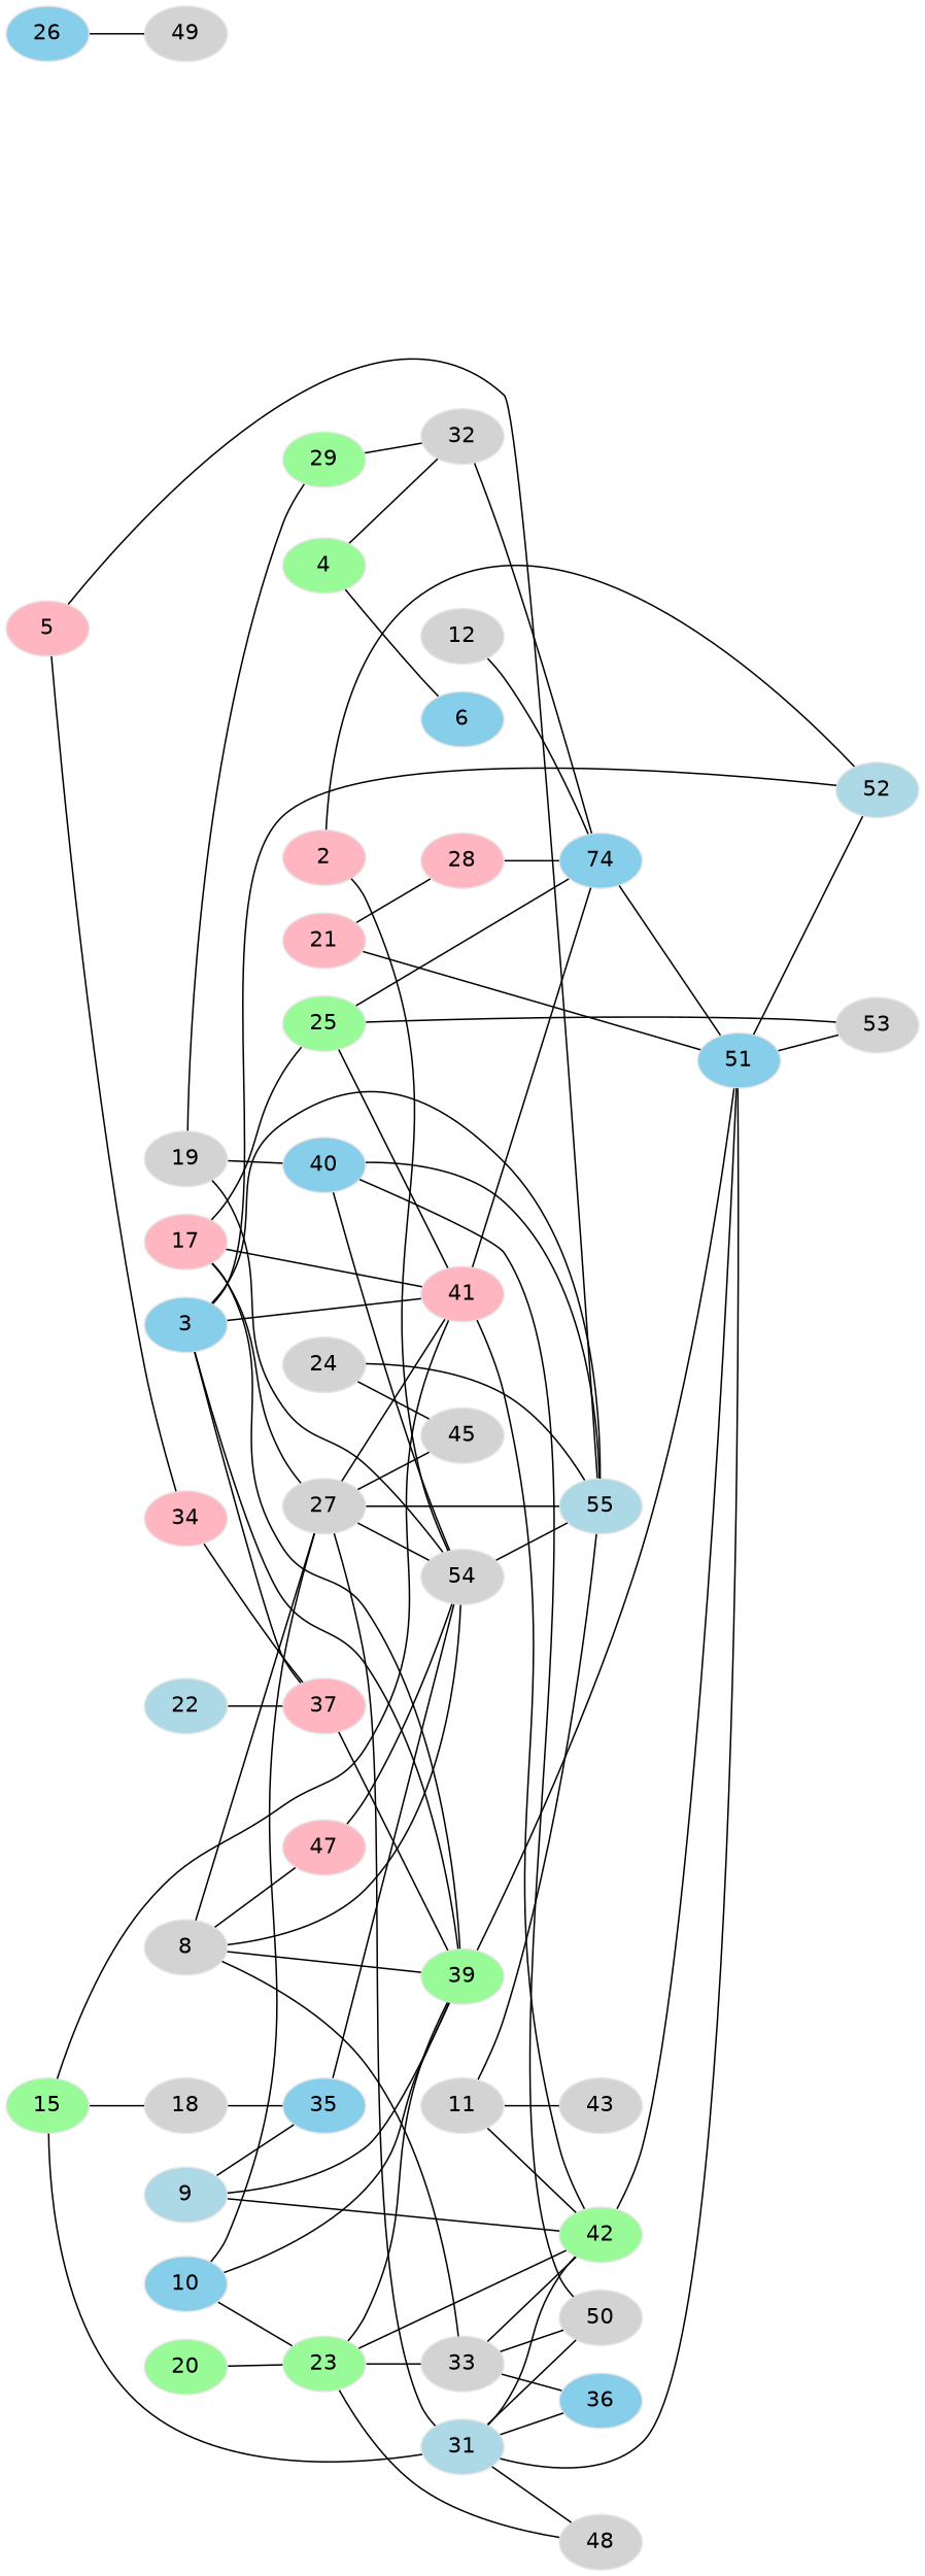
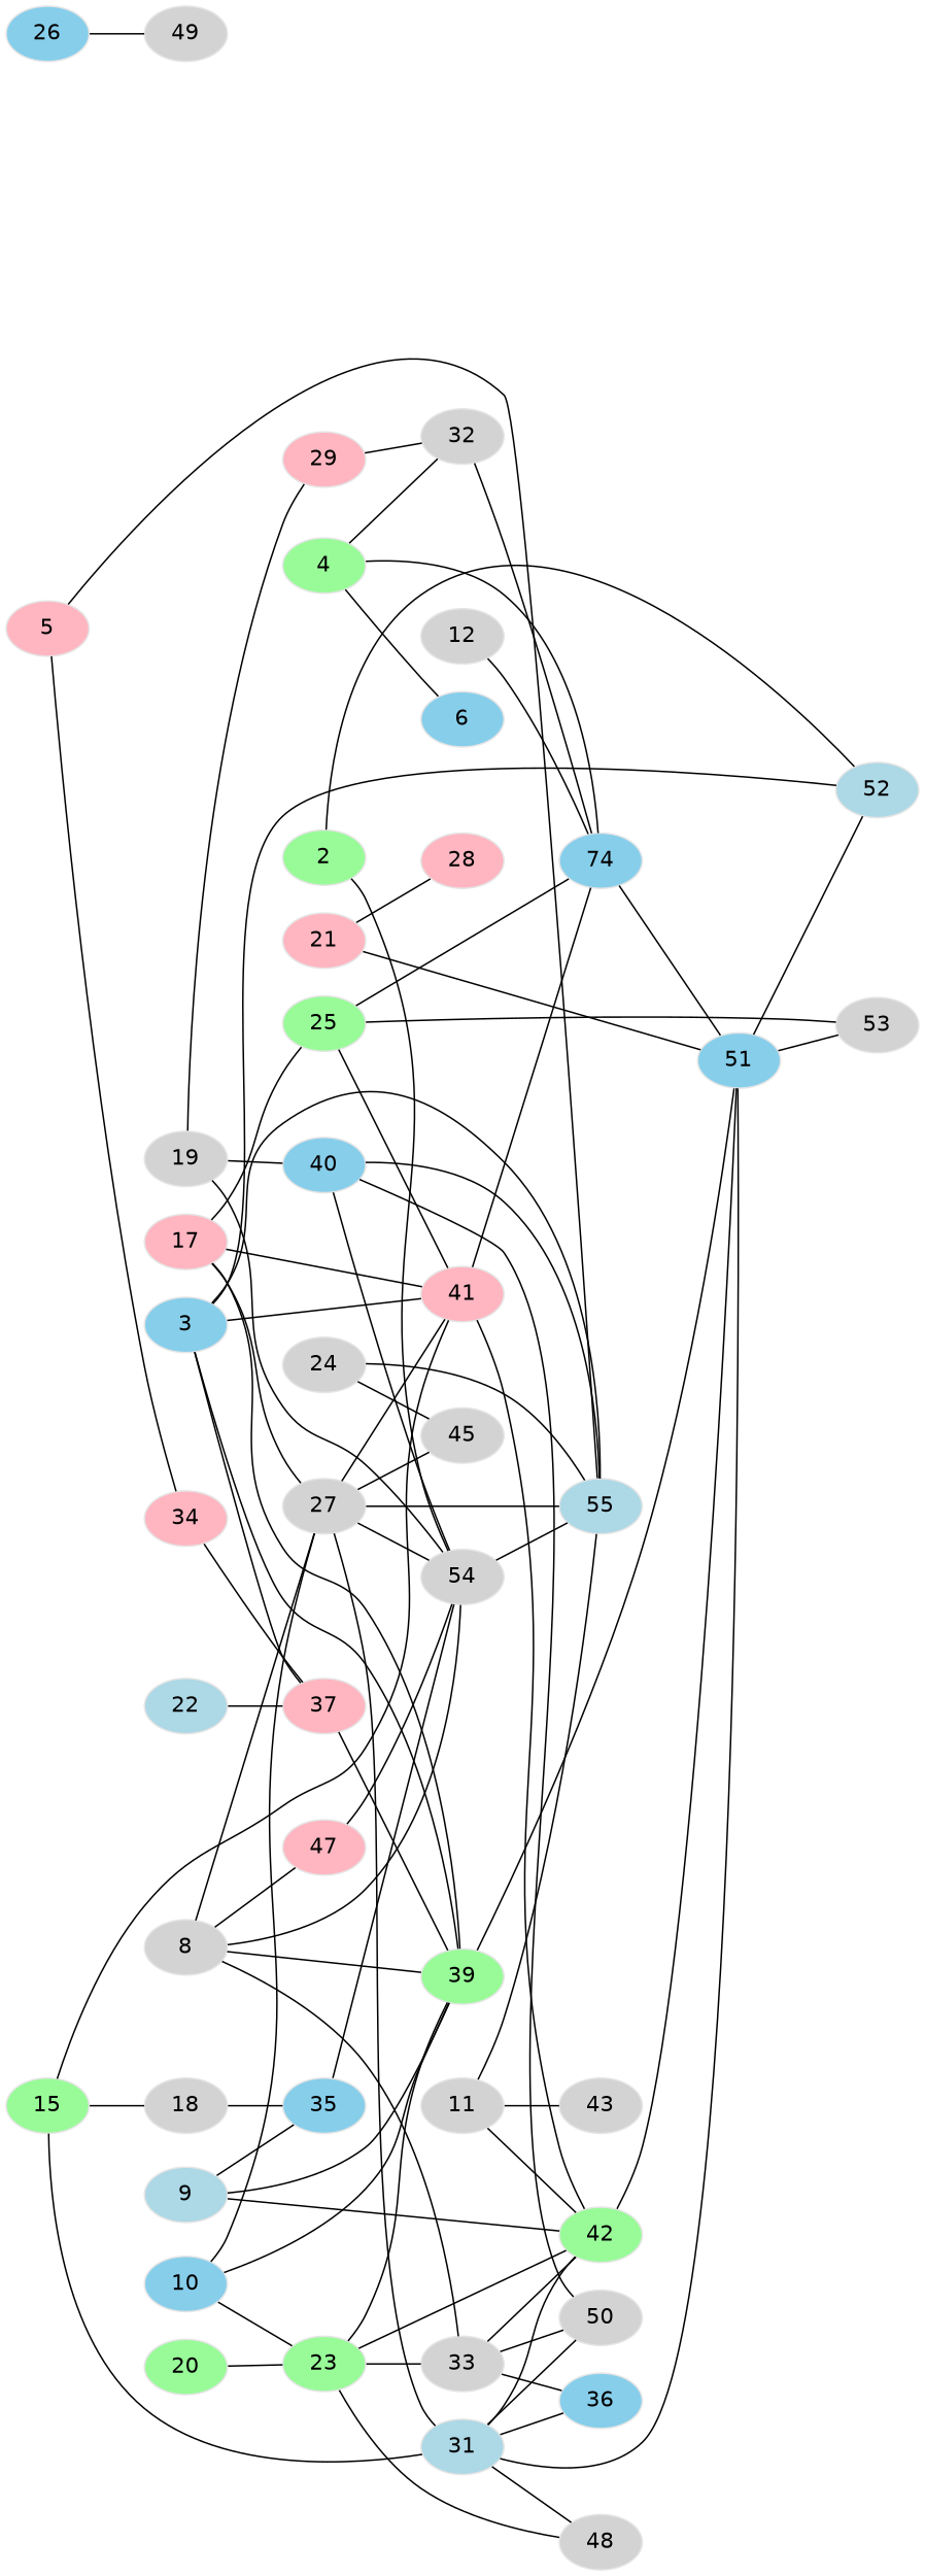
  graph {
    fontname="DejaVu Sans"
    rankdir=LR
    node [color=gray90 fillcolor=lightgrey fontname="DejaVu Sans" style=filled]
    edge [fontname="DejaVu Sans" weight=1.0]
-   2 [fillcolor=lightpink]
+   2 [fillcolor=palegreen]
    52 [fillcolor=lightblue]
    54
-   29 [fillcolor=palegreen]
+   29 [fillcolor=lightpink]
    32
    55 [fillcolor=lightblue]
    3 [fillcolor=skyblue]
    37 [fillcolor=lightpink]
    39 [fillcolor=palegreen]
    41 [fillcolor=lightpink]
    51 [fillcolor=skyblue]
    42 [fillcolor=palegreen]
    n13 [fillcolor=skyblue label=74]
    4 [fillcolor=palegreen]
    6 [fillcolor=skyblue]
    33
    36 [fillcolor=skyblue]
    50
    5 [fillcolor=lightpink]
    n20 [fillcolor=lightpink label=34]
    8
    27
    47 [fillcolor=lightpink]
    31 [fillcolor=lightblue]
    45
    9 [fillcolor=lightblue]
    35 [fillcolor=skyblue]
    10 [fillcolor=skyblue]
    23 [fillcolor=palegreen]
    48
    11
    43
    12
    15 [fillcolor=palegreen]
    18
    17 [fillcolor=lightpink]
    25 [fillcolor=palegreen]
    53
    19
    40 [fillcolor=skyblue]
    20 [fillcolor=palegreen]
    21 [fillcolor=lightpink]
    28 [fillcolor=lightpink]
    22 [fillcolor=lightblue]
    24
    26 [fillcolor=skyblue]
    49
    2 -- 52
    2 -- 54
    54 -- 55
    29 -- 32
    32 -- n13
    3 -- 52
    3 -- 55
    3 -- 37
    3 -- 39
    3 -- 41
    37 -- 39
    39 -- 51
    41 -- 42
    41 -- n13
    51 -- 52
    51 -- 53
    42 -- 51
    n13 -- 51
    4 -- 32
    4 -- 6
    33 -- 42
    33 -- 36
    33 -- 50
    5 -- 55
    5 -- n20
    n20 -- 37
    8 -- 54
    8 -- 39 [weight=2.0]
    8 -- 33
    8 -- 27
    8 -- 47
    27 -- 54
    27 -- 55 [weight=3.0]
    27 -- 41
    27 -- 31
    27 -- 45
    47 -- 54
    31 -- 51
    31 -- 42
    31 -- 36
    31 -- 50 [weight=2.0]
    31 -- 48
    9 -- 39
    9 -- 42 [weight=2.0]
    9 -- 35
    35 -- 54
    10 -- 39
    10 -- 27
    10 -- 23
    23 -- 39
    23 -- 42 [weight=2.0]
    23 -- 33 [weight=2.0]
    23 -- 48
    11 -- 55
    11 -- 42
    11 -- 43
    12 -- n13
    15 -- 41
    15 -- 31
    15 -- 18
    18 -- 35
    17 -- 39
    17 -- 41
    17 -- 27
    17 -- 25
    25 -- 41
    25 -- n13
    25 -- 53
    19 -- 54
    19 -- 29
    19 -- 40
    40 -- 54 [weight=2.0]
    40 -- 55
    40 -- 50
    20 -- 23
    21 -- 51
    21 -- 28
-   28 -- n13
+   4 -- n13
    22 -- 37
    24 -- 55
    24 -- 45
    26 -- 49
  }
